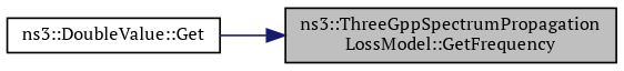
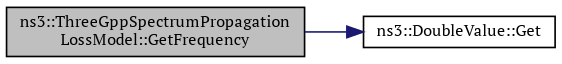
  digraph {
    rankdir=LR
    fontname="PT Serif"
    node [color=black fontname="PT Serif" fontsize=10 shape=record style=filled]
    n1 [fillcolor=grey75 fontcolor=black height=0.2 label="ns3::ThreeGppSpectrumPropagation\lLossModel::GetFrequency" width=0.4]
    n2 [fillcolor=white height=0.2 label="ns3::DoubleValue::Get" width=0.4]
-   n2 -> n1 [color=midnightblue fontname="PT Serif" fontsize=10 labelfontname=Helvetica labelfontsize=10 style=solid]
+   n1 -> n2 [color=midnightblue fontname="PT Serif" fontsize=10 labelfontname=Helvetica labelfontsize=10 style=solid]
  }
